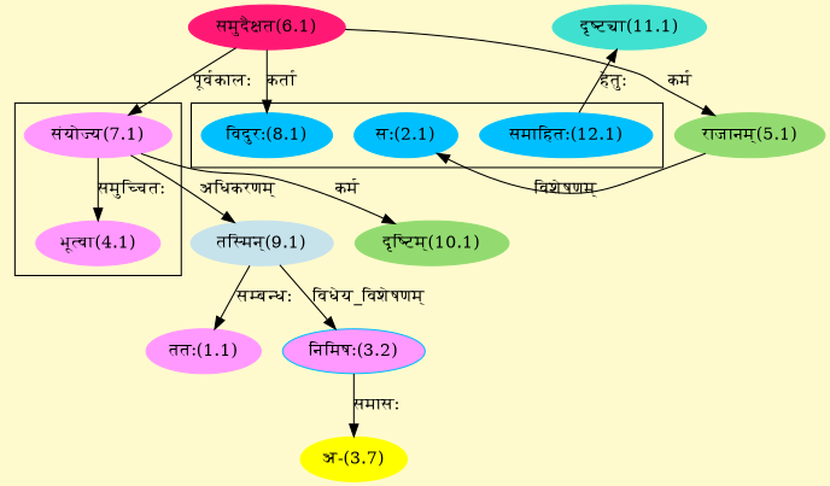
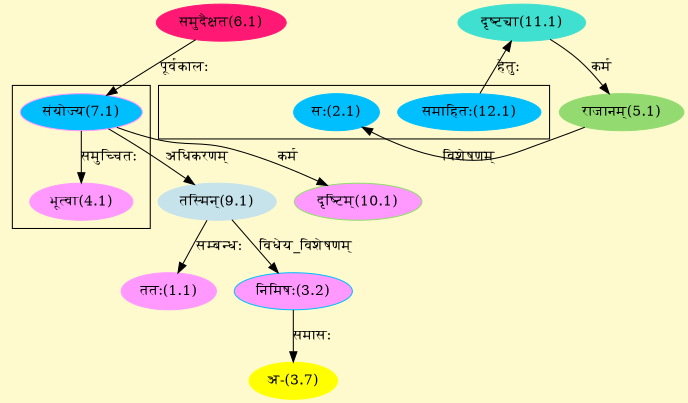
  digraph {
    bgcolor=lemonchiffon1
    compound=true
    rankdir=BT
    node [color="#00BFFF" style=filled]
    edge [dir=back]
    n1 [label="सः(2.1)"]
-   n2 [label="विदुरः(8.1)"]
    n3 [label="समाहितः(12.1)"]
    n4 [color="#FF99FF" label="भूत्वा(4.1)"]
-   n5 [color="#FF99FF" label="संयोज्य(7.1)"]
+   n5 [color="#FF99FF" label="संयोज्य(7.1)" fillcolor="#00BFFF"]
    n6 [color="#93DB70" label="राजानम्(5.1)"]
    n7 [color="#FF1975" label="समुदैक्षत(6.1)"]
    n8 [color="#FF99FF" label="ततः(1.1)"]
    n9 [color="#C6E2EB" label="तस्मिन्(9.1)"]
    n10 [color="#FFFF00" label="अ-(3.7)"]
    n11 [fillcolor="#FF99FF" label="निमिषः(3.2)"]
-   n12 [color="#93DB70" label="दृष्टिम्(10.1)"]
+   n12 [color="#93DB70" label="दृष्टिम्(10.1)" fillcolor="#FF99FF"]
    n13 [color="#40E0D0" label="दृष्ट्या(11.1)"]
    subgraph cluster_1 {
      n1
-     n2
      n3
    }
    subgraph cluster_2 {
      n4
      n5
    }
    n1 -> n6 [label="विशेषणम्"]
-   n2 -> n7 [label="कर्ता"]
    n4 -> n5 [label="समुच्चितः"]
    n5 -> n7 [label="पूर्वकालः"]
-   n6 -> n7 [label="कर्म"]
+   n6 -> n13 [label="कर्म"]
    n8 -> n9 [label="सम्बन्धः"]
    n9 -> n5 [label="अधिकरणम्"]
    n10 -> n11 [label="समासः"]
    n11 -> n9 [label="विधेय_विशेषणम्"]
    n12 -> n5 [label="कर्म"]
    n13 -> n3 [label="हेतुः"]
  }
